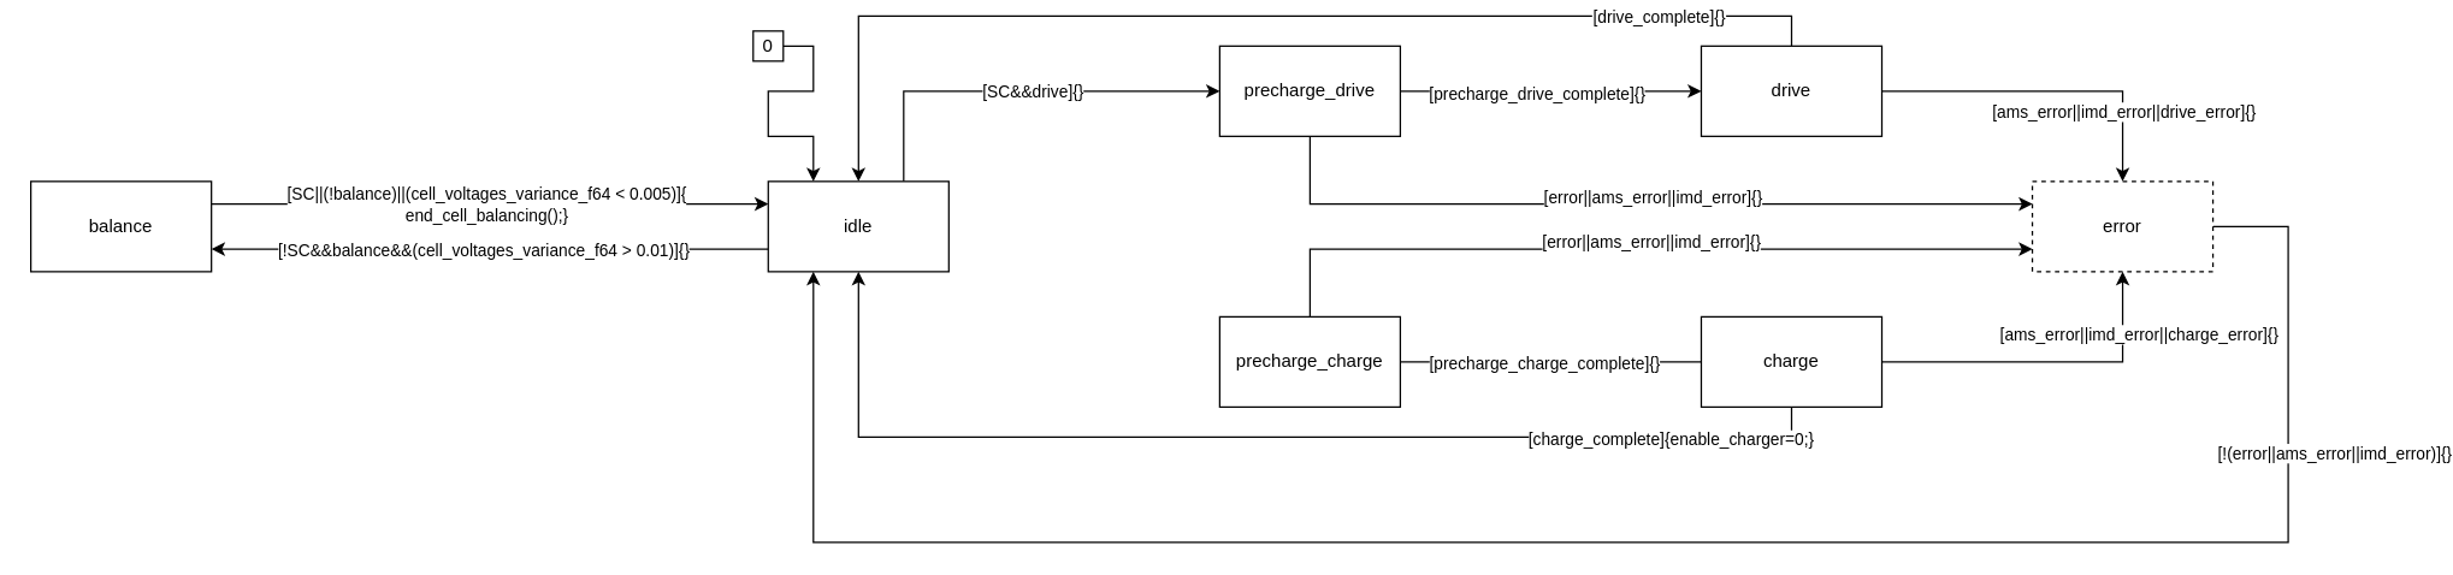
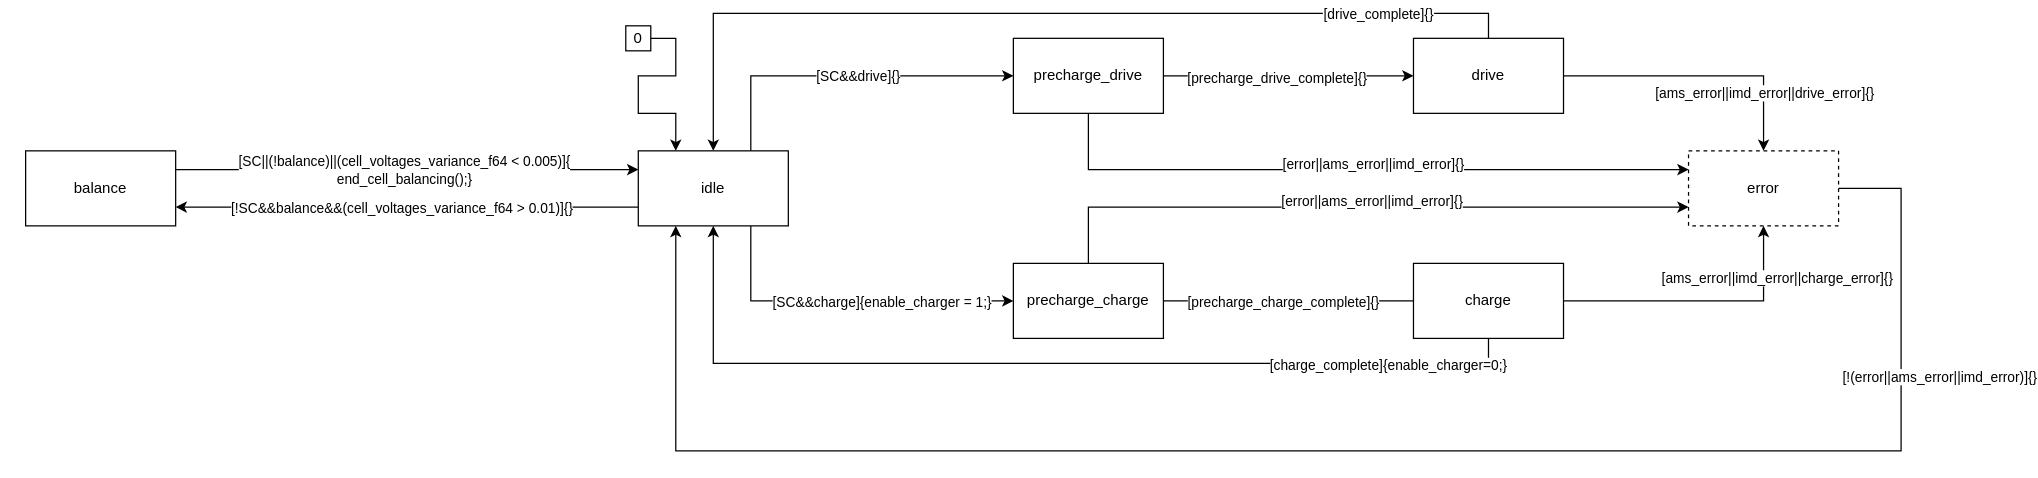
  <mxCell id="0" />
  <mxCell id="1" parent="0" />
  <mxCell id="2" style="edgeStyle=orthogonalEdgeStyle;rounded=0;orthogonalLoop=1;jettySize=auto;html=1;exitX=1;exitY=0.5;exitDx=0;exitDy=0;entryX=0;entryY=0.5;entryDx=0;entryDy=0;" parent="1" source="6" target="21" edge="1"><mxGeometry relative="1" as="geometry" /></mxCell>
  <mxCell id="3" value="[precharge_drive_complete]{}" style="edgeLabel;html=1;align=center;verticalAlign=middle;resizable=0;points=[];" parent="2" vertex="1" connectable="0"><mxGeometry x="-0.098" y="-1" relative="1" as="geometry"><mxPoint as="offset" /></mxGeometry></mxCell>
  <mxCell id="4" style="edgeStyle=orthogonalEdgeStyle;rounded=0;orthogonalLoop=1;jettySize=auto;html=1;exitX=0.5;exitY=1;exitDx=0;exitDy=0;entryX=0;entryY=0.25;entryDx=0;entryDy=0;" parent="1" source="6" target="24" edge="1"><mxGeometry relative="1" as="geometry" /></mxCell>
  <mxCell id="5" value="[error||ams_error||imd_error]{}" style="edgeLabel;html=1;align=center;verticalAlign=middle;resizable=0;points=[];" parent="4" vertex="1" connectable="0"><mxGeometry x="-0.73" y="-1" relative="1" as="geometry"><mxPoint x="201" y="-6" as="offset" /></mxGeometry></mxCell>
  <mxCell id="6" value="precharge_drive" style="rounded=0;whiteSpace=wrap;html=1;" parent="1" vertex="1"><mxGeometry x="810" y="30" width="120" height="60" as="geometry" /></mxCell>
  <mxCell id="7" style="edgeStyle=orthogonalEdgeStyle;rounded=0;orthogonalLoop=1;jettySize=auto;html=1;exitX=1;exitY=0.5;exitDx=0;exitDy=0;entryX=0;entryY=0.5;entryDx=0;entryDy=0;endArrow=none;" parent="1" source="11" target="16" edge="1"><mxGeometry relative="1" as="geometry" /></mxCell>
  <mxCell id="8" value="[precharge_charge_complete]{}" style="edgeLabel;html=1;align=center;verticalAlign=middle;resizable=0;points=[];" parent="7" vertex="1" connectable="0"><mxGeometry x="-0.047" relative="1" as="geometry"><mxPoint as="offset" /></mxGeometry></mxCell>
  <mxCell id="9" style="edgeStyle=orthogonalEdgeStyle;rounded=0;orthogonalLoop=1;jettySize=auto;html=1;exitX=0.5;exitY=0;exitDx=0;exitDy=0;entryX=0;entryY=0.75;entryDx=0;entryDy=0;" parent="1" source="11" target="24" edge="1"><mxGeometry relative="1" as="geometry" /></mxCell>
  <mxCell id="10" value="[error||ams_error||imd_error]{}" style="edgeLabel;html=1;align=center;verticalAlign=middle;resizable=0;points=[];" parent="9" vertex="1" connectable="0"><mxGeometry x="-0.652" y="-1" relative="1" as="geometry"><mxPoint x="180" y="-6" as="offset" /></mxGeometry></mxCell>
  <mxCell id="11" value="precharge_charge" style="rounded=0;whiteSpace=wrap;html=1;" parent="1" vertex="1"><mxGeometry x="810" y="210" width="120" height="60" as="geometry" /></mxCell>
  <mxCell id="12" style="edgeStyle=orthogonalEdgeStyle;rounded=0;orthogonalLoop=1;jettySize=auto;html=1;exitX=1;exitY=0.5;exitDx=0;exitDy=0;entryX=0.5;entryY=1;entryDx=0;entryDy=0;" parent="1" source="16" target="24" edge="1"><mxGeometry relative="1" as="geometry"><mxPoint x="1450" y="200" as="targetPoint" /></mxGeometry></mxCell>
  <mxCell id="13" value="[ams_error||imd_error||charge_error]{}" style="edgeLabel;html=1;align=center;verticalAlign=middle;resizable=0;points=[];" parent="12" vertex="1" connectable="0"><mxGeometry x="0.63" relative="1" as="geometry"><mxPoint x="10" as="offset" /></mxGeometry></mxCell>
  <mxCell id="14" style="edgeStyle=orthogonalEdgeStyle;rounded=0;orthogonalLoop=1;jettySize=auto;html=1;exitX=0.5;exitY=1;exitDx=0;exitDy=0;entryX=0.5;entryY=1;entryDx=0;entryDy=0;" parent="1" source="16" target="31" edge="1"><mxGeometry relative="1" as="geometry" /></mxCell>
  <mxCell id="15" value="[charge_complete]{enable_charger=0;}" style="edgeLabel;html=1;align=center;verticalAlign=middle;resizable=0;points=[];" parent="14" vertex="1" connectable="0"><mxGeometry x="-0.73" y="1" relative="1" as="geometry"><mxPoint as="offset" /></mxGeometry></mxCell>
  <mxCell id="16" value="charge" style="rounded=0;whiteSpace=wrap;html=1;" parent="1" vertex="1"><mxGeometry x="1130" y="210" width="120" height="60" as="geometry" /></mxCell>
  <mxCell id="17" style="edgeStyle=orthogonalEdgeStyle;rounded=0;orthogonalLoop=1;jettySize=auto;html=1;exitX=1;exitY=0.5;exitDx=0;exitDy=0;entryX=0.5;entryY=0;entryDx=0;entryDy=0;" parent="1" source="21" target="24" edge="1"><mxGeometry relative="1" as="geometry" /></mxCell>
  <mxCell id="18" value="[ams_error||imd_error||drive_error]{}" style="edgeLabel;html=1;align=center;verticalAlign=middle;resizable=0;points=[];" parent="17" vertex="1" connectable="0"><mxGeometry x="0.571" relative="1" as="geometry"><mxPoint as="offset" /></mxGeometry></mxCell>
  <mxCell id="19" style="edgeStyle=orthogonalEdgeStyle;rounded=0;orthogonalLoop=1;jettySize=auto;html=1;exitX=0.5;exitY=0;exitDx=0;exitDy=0;entryX=0.5;entryY=0;entryDx=0;entryDy=0;" parent="1" source="21" target="31" edge="1"><mxGeometry relative="1" as="geometry" /></mxCell>
  <mxCell id="20" value="[drive_complete]{}" style="edgeLabel;html=1;align=center;verticalAlign=middle;resizable=0;points=[];" parent="19" vertex="1" connectable="0"><mxGeometry x="-0.709" relative="1" as="geometry"><mxPoint as="offset" /></mxGeometry></mxCell>
  <mxCell id="21" value="drive" style="rounded=0;whiteSpace=wrap;html=1;" parent="1" vertex="1"><mxGeometry x="1130" y="30" width="120" height="60" as="geometry" /></mxCell>
  <mxCell id="22" style="edgeStyle=orthogonalEdgeStyle;rounded=0;orthogonalLoop=1;jettySize=auto;html=1;exitX=1;exitY=0.5;exitDx=0;exitDy=0;entryX=0.25;entryY=1;entryDx=0;entryDy=0;" parent="1" source="24" target="31" edge="1"><mxGeometry relative="1" as="geometry"><Array as="points"><mxPoint x="1520" y="150" /><mxPoint x="1520" y="360" /><mxPoint x="540" y="360" /></Array></mxGeometry></mxCell>
  <mxCell id="23" value="&lt;div&gt;[!(error||ams_error||imd_error)]{}&lt;/div&gt;" style="edgeLabel;html=1;align=center;verticalAlign=middle;resizable=0;points=[];" parent="22" vertex="1" connectable="0"><mxGeometry x="-0.669" relative="1" as="geometry"><mxPoint x="30" y="-35" as="offset" /></mxGeometry></mxCell>
  <mxCell id="24" value="error" style="rounded=0;whiteSpace=wrap;html=1;dashed=1;" parent="1" vertex="1"><mxGeometry x="1350" y="120" width="120" height="60" as="geometry" /></mxCell>
  <mxCell id="25" style="edgeStyle=orthogonalEdgeStyle;rounded=0;orthogonalLoop=1;jettySize=auto;html=1;exitX=0.75;exitY=0;exitDx=0;exitDy=0;entryX=0;entryY=0.5;entryDx=0;entryDy=0;" parent="1" source="31" target="6" edge="1"><mxGeometry relative="1" as="geometry" /></mxCell>
  <mxCell id="26" value="[SC&amp;amp;&amp;amp;drive]{}" style="edgeLabel;html=1;align=center;verticalAlign=middle;resizable=0;points=[];" parent="25" vertex="1" connectable="0"><mxGeometry x="-0.087" y="1" relative="1" as="geometry"><mxPoint x="22" y="1" as="offset" /></mxGeometry></mxCell>
+ <mxCell id="27" style="edgeStyle=orthogonalEdgeStyle;rounded=0;orthogonalLoop=1;jettySize=auto;html=1;exitX=0.75;exitY=1;exitDx=0;exitDy=0;entryX=0;entryY=0.5;entryDx=0;entryDy=0;" parent="1" source="31" target="11" edge="1"><mxGeometry relative="1" as="geometry" /></mxCell>
+ <mxCell id="28" value="[SC&amp;amp;&amp;amp;charge]{enable_charger = 1;}" style="edgeLabel;html=1;align=center;verticalAlign=middle;resizable=0;points=[];" parent="27" vertex="1" connectable="0"><mxGeometry x="0.273" relative="1" as="geometry"><mxPoint x="-8" as="offset" /></mxGeometry></mxCell>
  <mxCell id="29" style="edgeStyle=orthogonalEdgeStyle;rounded=0;orthogonalLoop=1;jettySize=auto;html=1;exitX=0;exitY=0.75;exitDx=0;exitDy=0;entryX=1;entryY=0.75;entryDx=0;entryDy=0;" parent="1" source="31" target="34" edge="1"><mxGeometry relative="1" as="geometry"><Array as="points"><mxPoint x="440" y="165" /><mxPoint x="440" y="165" /></Array></mxGeometry></mxCell>
  <mxCell id="30" value="&lt;div&gt;[!SC&amp;amp;&amp;amp;balance&amp;amp;&amp;amp;(cell_voltages_variance_f64 &amp;gt; 0.01)]{}&lt;/div&gt;" style="edgeLabel;html=1;align=center;verticalAlign=middle;resizable=0;points=[];" parent="29" vertex="1" connectable="0"><mxGeometry x="0.025" relative="1" as="geometry"><mxPoint as="offset" /></mxGeometry></mxCell>
  <mxCell id="31" value="idle" style="rounded=0;whiteSpace=wrap;html=1;" parent="1" vertex="1"><mxGeometry x="510" y="120" width="120" height="60" as="geometry" /></mxCell>
  <mxCell id="32" style="edgeStyle=orthogonalEdgeStyle;rounded=0;orthogonalLoop=1;jettySize=auto;html=1;exitX=1;exitY=0.25;exitDx=0;exitDy=0;entryX=0;entryY=0.25;entryDx=0;entryDy=0;" parent="1" source="34" target="31" edge="1"><mxGeometry relative="1" as="geometry"><Array as="points"><mxPoint x="440" y="135" /><mxPoint x="440" y="135" /></Array></mxGeometry></mxCell>
  <mxCell id="33" value="&lt;div&gt;[SC||(!balance)||(cell_voltages_variance_f64 &amp;lt; 0.005)]{&lt;/div&gt;&lt;div&gt;end_cell_balancing();}&lt;/div&gt;" style="edgeLabel;html=1;align=center;verticalAlign=middle;resizable=0;points=[];" parent="32" vertex="1" connectable="0"><mxGeometry x="-0.014" relative="1" as="geometry"><mxPoint as="offset" /></mxGeometry></mxCell>
  <mxCell id="34" value="balance" style="rounded=0;whiteSpace=wrap;html=1;" parent="1" vertex="1"><mxGeometry x="20" y="120" width="120" height="60" as="geometry" /></mxCell>
  <mxCell id="35" style="edgeStyle=orthogonalEdgeStyle;rounded=0;orthogonalLoop=1;jettySize=auto;html=1;exitX=1;exitY=0.5;exitDx=0;exitDy=0;entryX=0.25;entryY=0;entryDx=0;entryDy=0;" edge="1" parent="1" source="36" target="31"><mxGeometry relative="1" as="geometry"><mxPoint x="510" y="90" as="targetPoint" /><Array as="points"><mxPoint x="540" y="30" /><mxPoint x="540" y="60" /><mxPoint x="510" y="60" /><mxPoint x="510" y="90" /><mxPoint x="540" y="90" /></Array></mxGeometry></mxCell>
  <mxCell id="36" value="0" style="rounded=0;whiteSpace=wrap;html=1;" vertex="1" parent="1"><mxGeometry x="500" y="20" width="20" height="20" as="geometry" /></mxCell>
